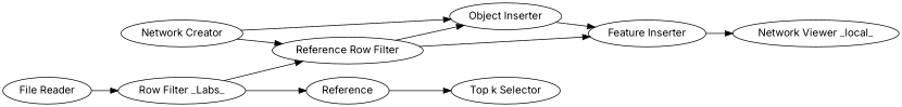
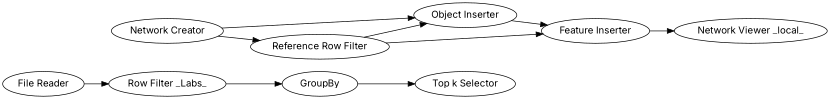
  digraph {
    fontname=Inter
    rankdir=LR
    node [fontname=Inter]
    edge [fontname=Inter]
    n1 [label="Top k Selector"]
    n2 [label="Reference Row Filter"]
    n3 [label="Object Inserter"]
    n4 [label="Feature Inserter"]
    n5 [label="Network Viewer _local_"]
    n6 [label="Row Filter _Labs_"]
-   n7 [label=Reference]
+   n7 [label=GroupBy]
    n8 [label="Network Creator"]
    n9 [label="File Reader"]
    n2 -> n3
    n2 -> n4
    n3 -> n4
    n4 -> n5
-   n6 -> n2
    n6 -> n7
    n7 -> n1
    n8 -> n2
    n8 -> n3
    n9 -> n6
  }
